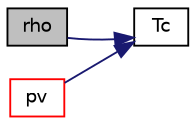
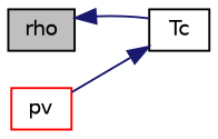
  digraph {
    rankdir=LR
    node [color=black fontname=Helvetica fontsize=10 shape=record]
    edge [arrowhead=normal color=midnightblue fontname=Helvetica fontsize=10 labelfontname=Helvetica labelfontsize=10 style=solid]
    n1 [fillcolor=grey75 fontcolor=black height=0.2 label=rho style=filled width=0.4]
    n2 [height=0.2 label=Tc width=0.4]
    n3 [color=red height=0.2 label=pv width=0.4]
-   n1 -> n2
+   n2 -> n1
    n3 -> n2
  }
